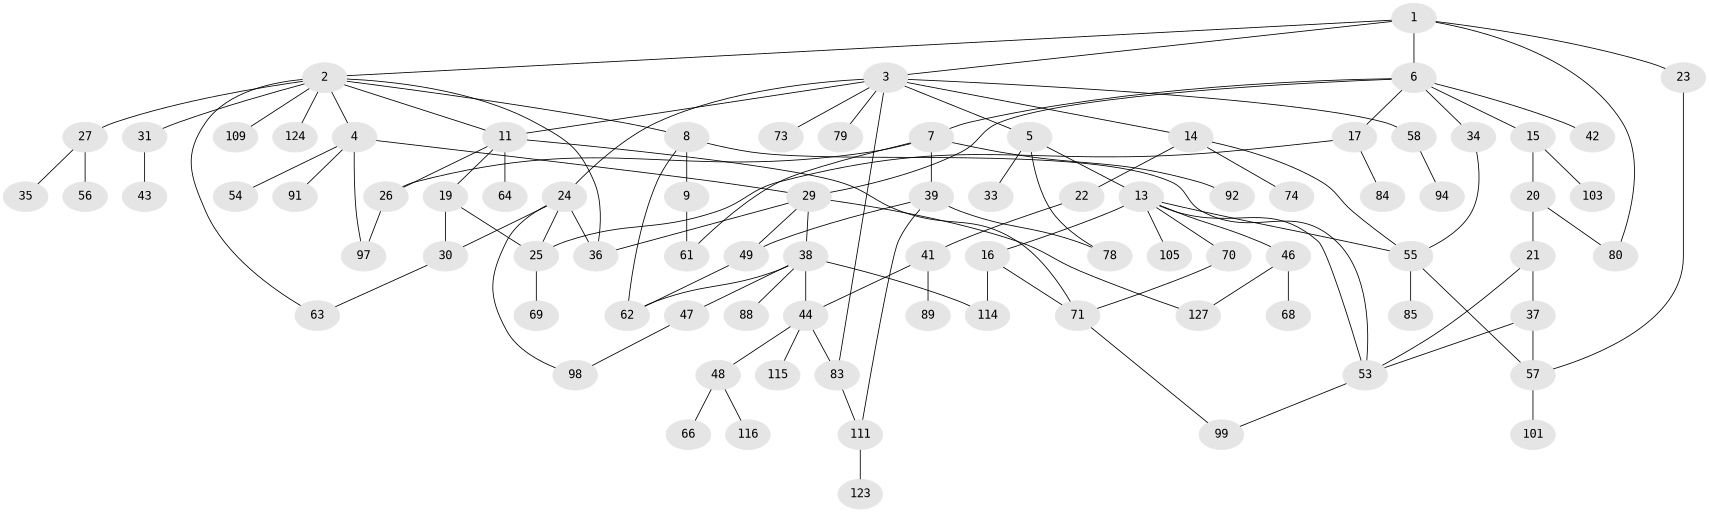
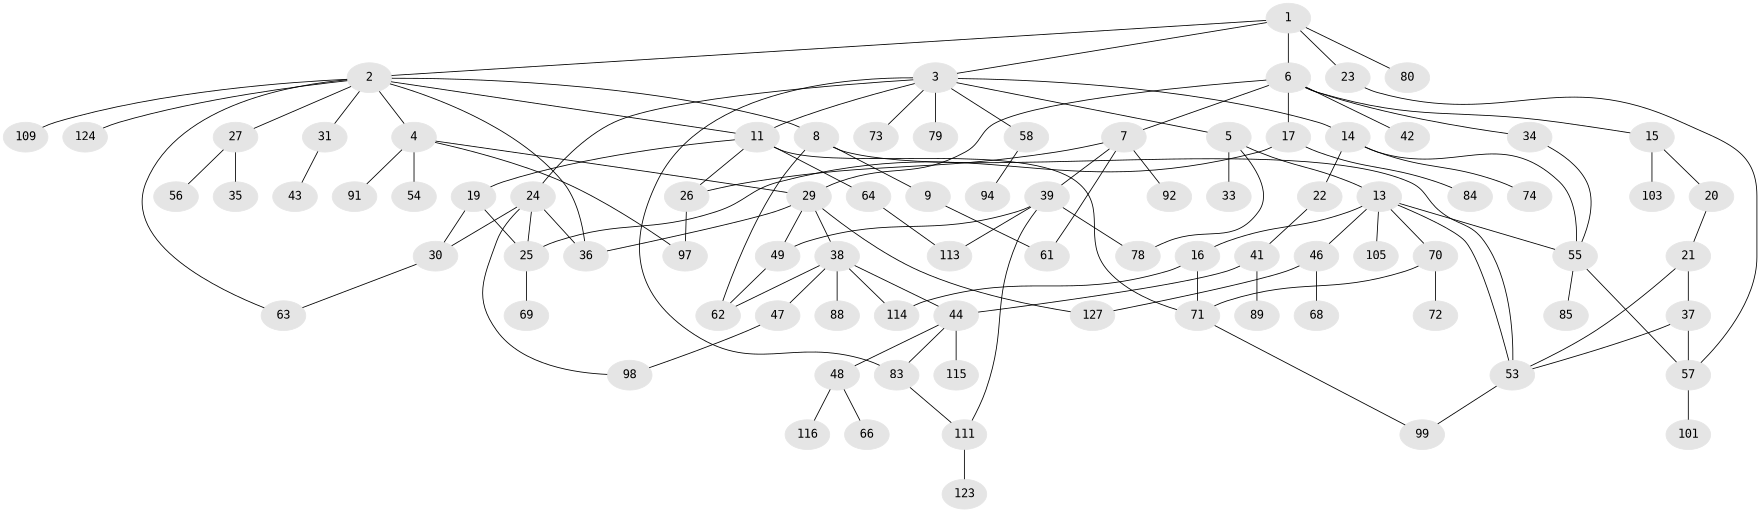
  graph {
    fontname="DejaVu Sans Mono"
    node [color=gray90 fontname="DejaVu Sans Mono" style=filled]
    edge [fontname="DejaVu Sans Mono"]
    1 [super="+128"]
    2 [super="+10"]
    3 [super="+87"]
    6 [super="+12"]
    23
    80 [super="+121"]
    4 [super="+125"]
    8 [super="+112"]
    11 [super="+52"]
    27
    31
    36 [super="+122"]
    63 [super="+108"]
    109
    124
    5 [super="+96"]
    14 [super="+18"]
    24 [super="+28"]
    58
    73
    79
    83 [super="+102"]
    29 [super="+95"]
    7 [super="+32"]
    15
    17 [super="+50"]
    34 [super="+110"]
    42
    57
    54 [super="+120"]
    91
    97
    9
    53 [super="+65"]
    62
    26 [super="+118"]
    19
    64 [super="+126"]
    71 [super="+119"]
    35 [super="+86"]
    56 [super="+93"]
    43 [super="+51"]
    13 [super="+45"]
    33 [super="+76"]
    78
    55
    22
    74
    25 [super="+67"]
    30 [super="+100"]
    98
    94
    111
    38 [super="+40"]
    49
    127
    16 [super="+82"]
    46 [super="+104"]
    70
    105
    39 [super="+59"]
    61 [super="+90"]
    92
    20
    103
    84
+   113
    99
    114
    68
    85
+   72
    41 [super="+75"]
    21
    69
    37 [super="+81"]
    44 [super="+77"]
    89
    101 [super="+117"]
    47 [super="+60"]
    88 [super="+107"]
    48 [super="+106"]
    115
    123
    66
    116
    1 -- 2
    1 -- 3
    1 -- 6
    1 -- 23
    1 -- 80
    2 -- 4
    2 -- 8
    2 -- 11
    2 -- 27
    2 -- 31
    2 -- 36
    2 -- 63
    2 -- 109
    2 -- 124
    3 -- 11
    3 -- 5
    3 -- 14
    3 -- 24
    3 -- 58
    3 -- 73
    3 -- 79
    3 -- 83
    6 -- 29
    6 -- 7
    6 -- 15
    6 -- 17
    6 -- 34
    6 -- 42
    23 -- 57
    4 -- 29
    4 -- 54
    4 -- 91
    4 -- 97
    8 -- 9
    8 -- 53
    8 -- 62
    11 -- 26
    11 -- 19
    11 -- 64 [weight=2]
    11 -- 71
    27 -- 35
    27 -- 56
    31 -- 43
    5 -- 13
    5 -- 33
    5 -- 78
    14 -- 55
    14 -- 22
    14 -- 74
    24 -- 36
    24 -- 25
    24 -- 30
    24 -- 98
    58 -- 94
    83 -- 111
    29 -- 36
    29 -- 38
    29 -- 49
    29 -- 127
    7 -- 26
    7 -- 39
    7 -- 61
    7 -- 92
    15 -- 20
    15 -- 103
    17 -- 25
    17 -- 84
    34 -- 55
    57 -- 101
    9 -- 61
    53 -- 99
    26 -- 97
    19 -- 25
    19 -- 30
+   64 -- 113
    71 -- 99
    13 -- 53
    13 -- 55
    13 -- 16
    13 -- 46
    13 -- 70
    13 -- 105
    55 -- 57
    55 -- 85
    22 -- 41
    25 -- 69
    30 -- 63
    111 -- 123
    38 -- 62
    38 -- 114
    38 -- 44
    38 -- 47
    38 -- 88
    49 -- 62
    16 -- 71
    16 -- 114
    46 -- 127
    46 -- 68
    70 -- 71
+   70 -- 72
    39 -- 78
    39 -- 111
    39 -- 49
-   20 -- 80
+   39 -- 113
    20 -- 21
    41 -- 44
    41 -- 89
    21 -- 53
    21 -- 37
    37 -- 57
    37 -- 53
    44 -- 83
    44 -- 48
    44 -- 115
    47 -- 98
    48 -- 66
    48 -- 116
  }
